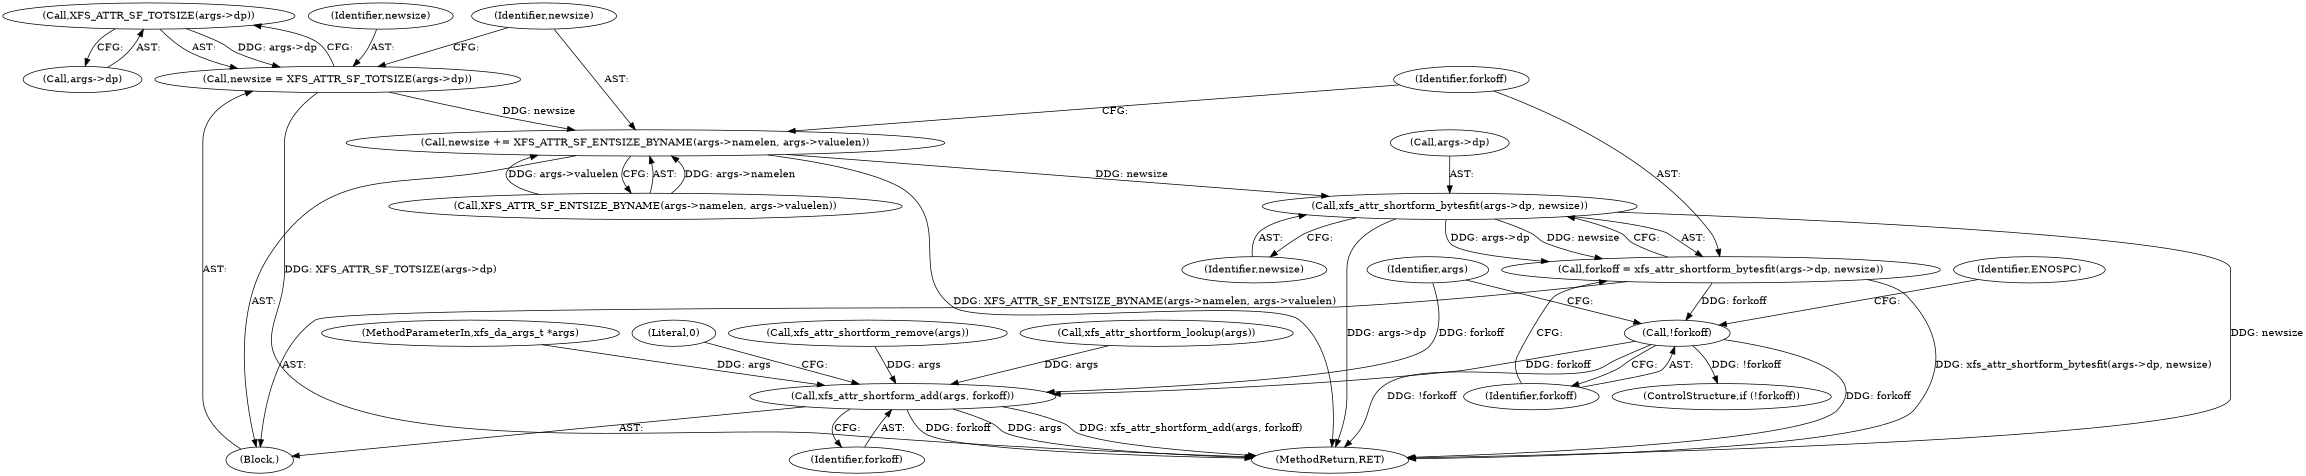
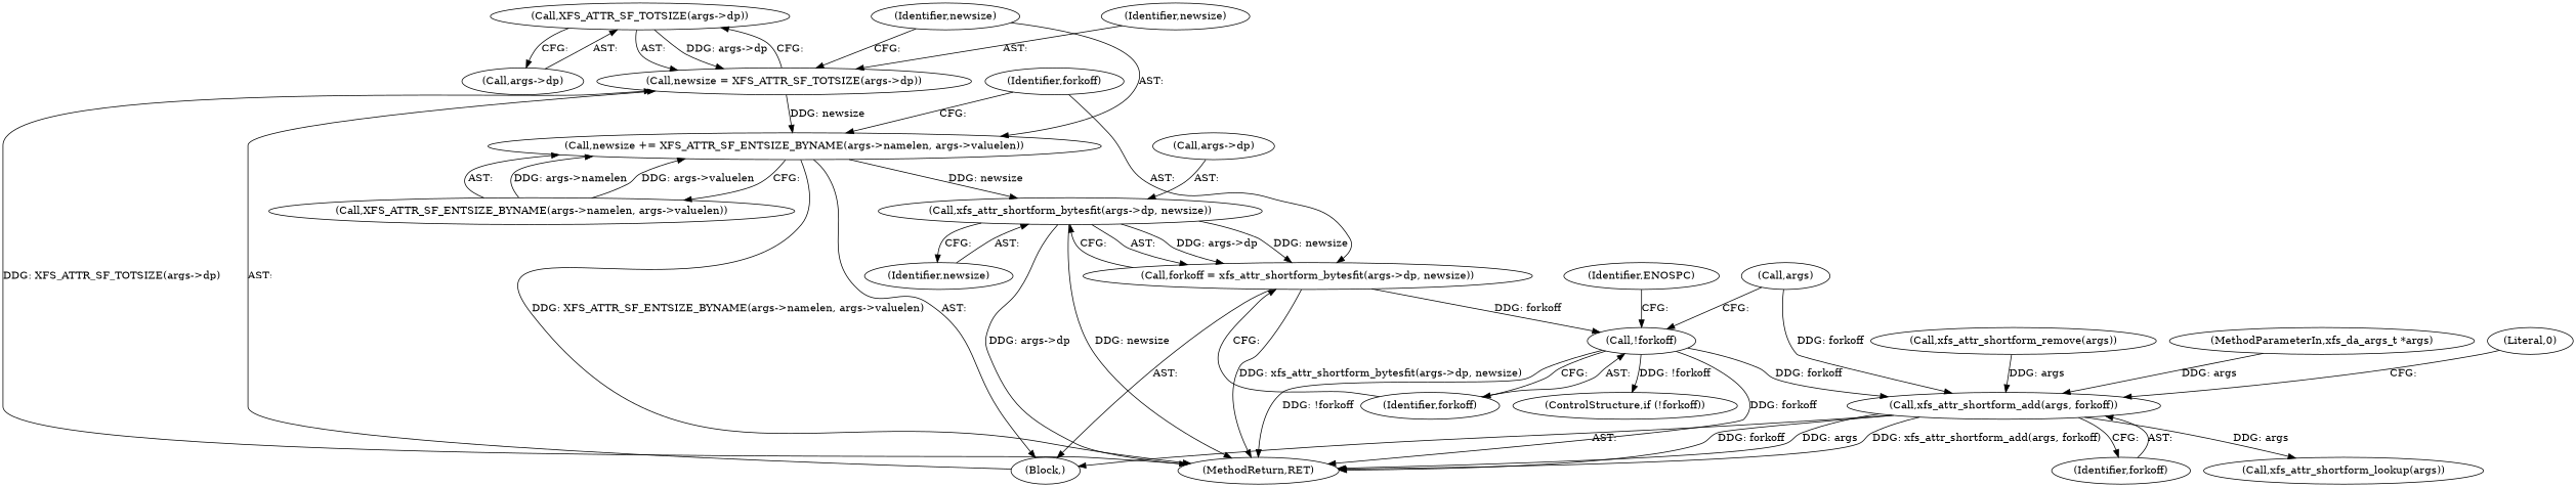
  digraph {
    n1 [label="(Call,XFS_ATTR_SF_TOTSIZE(args->dp))"]
    n2 [label="(Call,newsize = XFS_ATTR_SF_TOTSIZE(args->dp))"]
    n3 [label="(Call,args->dp)"]
    n4 [label="(Call,newsize += XFS_ATTR_SF_ENTSIZE_BYNAME(args->namelen, args->valuelen))"]
    n5 [label="(MethodReturn,RET)"]
    n6 [label="(Call,xfs_attr_shortform_bytesfit(args->dp, newsize))"]
    n7 [label="(Call,forkoff = xfs_attr_shortform_bytesfit(args->dp, newsize))"]
    n8 [label="(Identifier,newsize)"]
    n9 [label="(Block,)"]
    n10 [label="(Call,XFS_ATTR_SF_ENTSIZE_BYNAME(args->namelen, args->valuelen))"]
    n11 [label="(Call,!forkoff)"]
    n12 [label="(Call,xfs_attr_shortform_add(args, forkoff))"]
    n13 [label="(Identifier,forkoff)"]
    n14 [label="(ControlStructure,if (!forkoff))"]
    n15 [label="(Identifier,forkoff)"]
    n16 [label="(Identifier,newsize)"]
    n17 [label="(Identifier,forkoff)"]
    n18 [label="(Identifier,newsize)"]
    n19 [label="(Identifier,ENOSPC)"]
    n20 [label="(Call,xfs_attr_shortform_remove(args))"]
    n21 [label="(Call,xfs_attr_shortform_lookup(args))"]
    n22 [label="(MethodParameterIn,xfs_da_args_t *args)"]
    n23 [label="(Call,args->dp)"]
    n24 [label="(Literal,0)"]
-   n25 [label="(Identifier,args)"]
+   n25 [label="(Call,args)"]
    n1 -> n2 [label="AST: "]
    n1 -> n2 [label="DDG: args->dp"]
    n1 -> n3 [label="CFG: "]
    n2 -> n1 [label="CFG: "]
    n2 -> n4 [label="DDG: newsize"]
-   n2 -> n5 [label="DDG: XFS_ATTR_SF_TOTSIZE(args->dp)"]
+   n5 -> n2 [label="DDG: XFS_ATTR_SF_TOTSIZE(args->dp)"]
    n3 -> n1 [label="AST: "]
    n4 -> n5 [label="DDG: XFS_ATTR_SF_ENTSIZE_BYNAME(args->namelen, args->valuelen)"]
    n4 -> n6 [label="DDG: newsize"]
    n4 -> n9 [label="AST: "]
    n4 -> n10 [label="CFG: "]
    n6 -> n5 [label="DDG: args->dp"]
    n6 -> n5 [label="DDG: newsize"]
    n6 -> n7 [label="AST: "]
    n6 -> n7 [label="DDG: args->dp"]
    n6 -> n7 [label="DDG: newsize"]
    n6 -> n8 [label="CFG: "]
    n7 -> n5 [label="DDG: xfs_attr_shortform_bytesfit(args->dp, newsize)"]
    n7 -> n6 [label="CFG: "]
    n7 -> n9 [label="AST: "]
    n7 -> n11 [label="DDG: forkoff"]
    n8 -> n6 [label="AST: "]
    n9 -> n2 [label="AST: "]
    n10 -> n4 [label="AST: "]
    n10 -> n4 [label="DDG: args->namelen"]
    n10 -> n4 [label="DDG: args->valuelen"]
    n11 -> n5 [label="DDG: forkoff"]
    n11 -> n5 [label="DDG: !forkoff"]
    n11 -> n12 [label="DDG: forkoff"]
    n11 -> n13 [label="CFG: "]
    n11 -> n14 [label="DDG: !forkoff"]
    n12 -> n5 [label="DDG: forkoff"]
    n12 -> n5 [label="DDG: args"]
    n12 -> n5 [label="DDG: xfs_attr_shortform_add(args, forkoff)"]
    n12 -> n9 [label="AST: "]
    n12 -> n15 [label="CFG: "]
    n13 -> n7 [label="CFG: "]
    n13 -> n11 [label="AST: "]
    n15 -> n12 [label="AST: "]
    n16 -> n2 [label="CFG: "]
    n16 -> n4 [label="AST: "]
    n17 -> n4 [label="CFG: "]
    n17 -> n7 [label="AST: "]
    n18 -> n2 [label="AST: "]
    n19 -> n11 [label="CFG: "]
    n20 -> n12 [label="DDG: args"]
-   n21 -> n12 [label="DDG: args"]
+   n12 -> n21 [label="DDG: args"]
    n22 -> n12 [label="DDG: args"]
    n23 -> n6 [label="AST: "]
    n24 -> n12 [label="CFG: "]
    n25 -> n11 [label="CFG: "]
    n25 -> n12 [label="DDG: forkoff"]
  }
